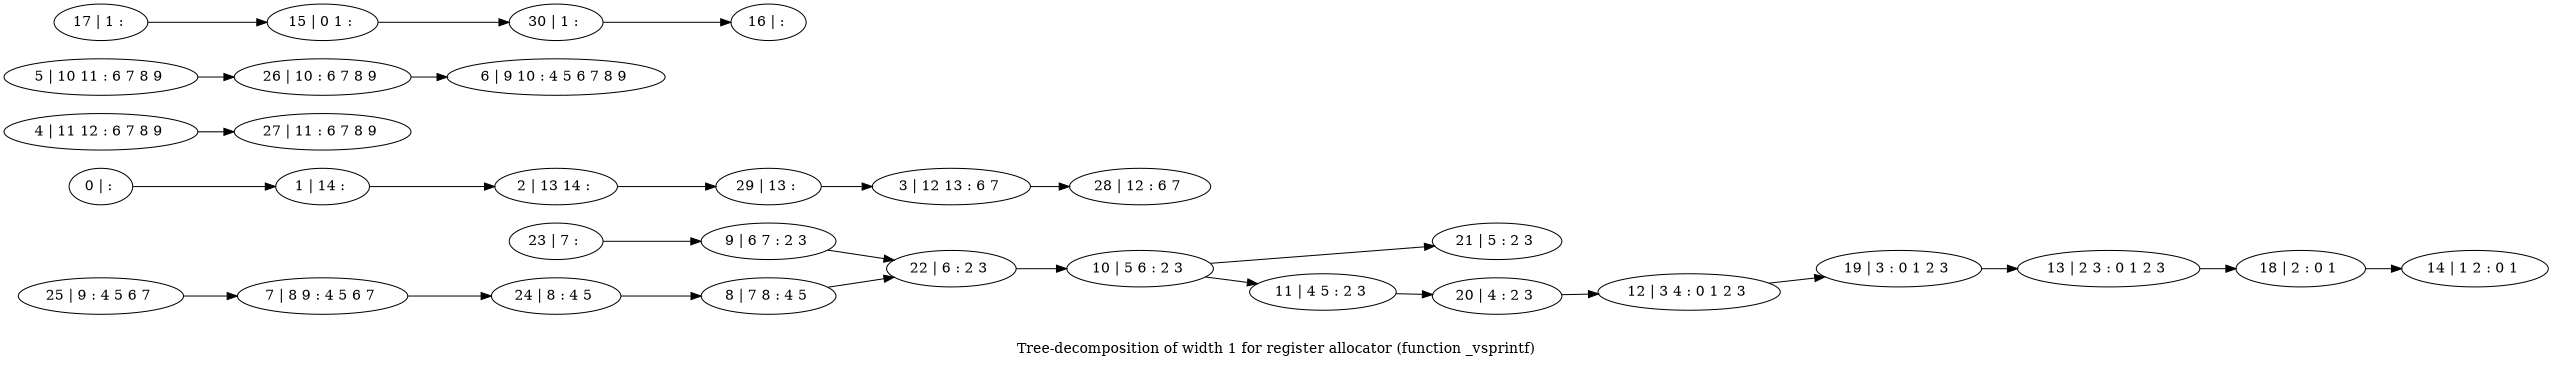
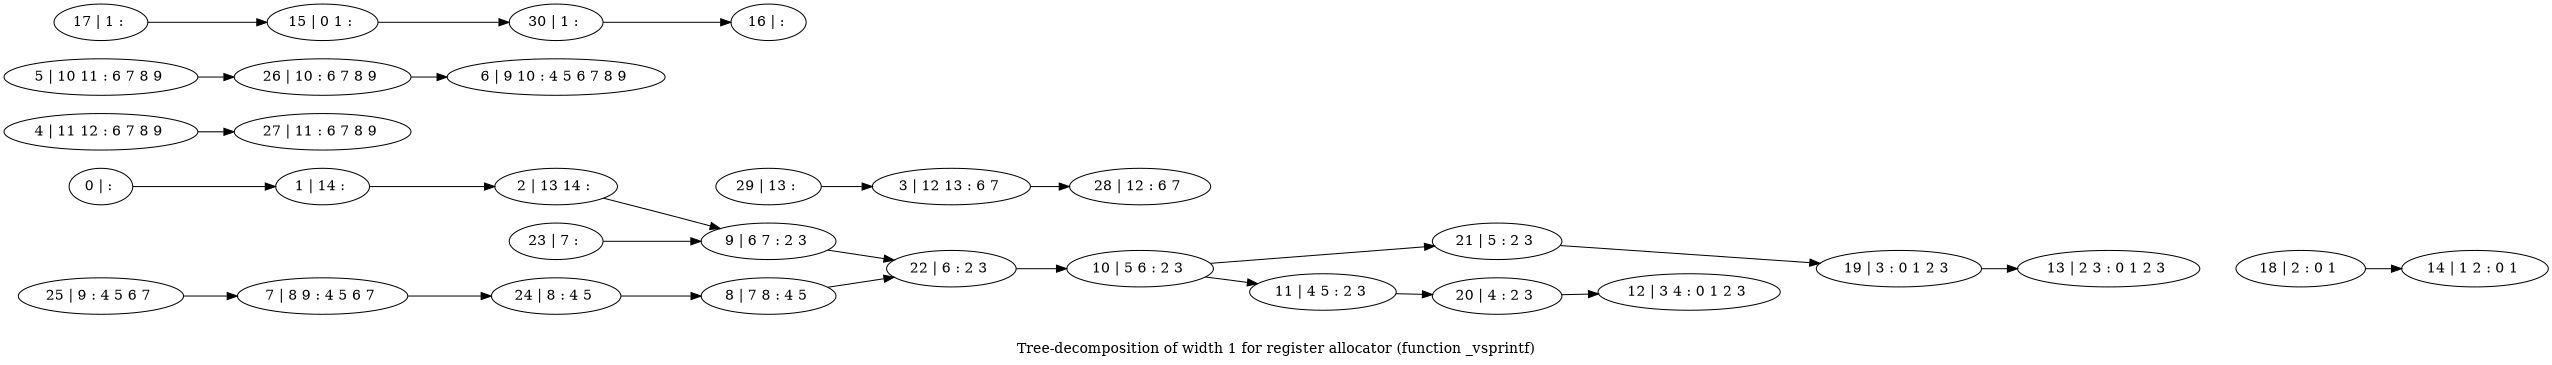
  digraph {
    label="Tree-decomposition of width 1 for register allocator (function _vsprintf)"
    rankdir=LR
    n1 [label="0 | : "]
    n2 [label="1 | 14 : "]
    n3 [label="2 | 13 14 : "]
    n4 [label="29 | 13 : "]
    n5 [label="3 | 12 13 : 6 7 "]
    n6 [label="28 | 12 : 6 7 "]
    n7 [label="4 | 11 12 : 6 7 8 9 "]
    n8 [label="27 | 11 : 6 7 8 9 "]
    n9 [label="5 | 10 11 : 6 7 8 9 "]
    n10 [label="26 | 10 : 6 7 8 9 "]
    n11 [label="6 | 9 10 : 4 5 6 7 8 9 "]
    n12 [label="25 | 9 : 4 5 6 7 "]
    n13 [label="7 | 8 9 : 4 5 6 7 "]
    n14 [label="24 | 8 : 4 5 "]
    n15 [label="8 | 7 8 : 4 5 "]
    n16 [label="22 | 6 : 2 3 "]
    n17 [label="23 | 7 : "]
    n18 [label="9 | 6 7 : 2 3 "]
    n19 [label="10 | 5 6 : 2 3 "]
    n20 [label="21 | 5 : 2 3 "]
    n21 [label="11 | 4 5 : 2 3 "]
    n22 [label="20 | 4 : 2 3 "]
    n23 [label="12 | 3 4 : 0 1 2 3 "]
    n24 [label="19 | 3 : 0 1 2 3 "]
    n25 [label="13 | 2 3 : 0 1 2 3 "]
    n26 [label="18 | 2 : 0 1 "]
    n27 [label="14 | 1 2 : 0 1 "]
    n28 [label="17 | 1 : "]
    n29 [label="15 | 0 1 : "]
    n30 [label="30 | 1 : "]
    n31 [label="16 | : "]
    n1 -> n2
    n2 -> n3
-   n3 -> n4
+   n3 -> n18
    n4 -> n5
    n5 -> n6
    n7 -> n8
    n9 -> n10
    n10 -> n11
    n12 -> n13
    n13 -> n14
    n14 -> n15
    n15 -> n16
    n16 -> n19
    n17 -> n18
    n18 -> n16
    n19 -> n20
    n19 -> n21
    n21 -> n22
    n22 -> n23
-   n23 -> n24
+   n20 -> n24
    n24 -> n25
-   n25 -> n26
    n26 -> n27
    n28 -> n29
    n29 -> n30
    n30 -> n31
  }
